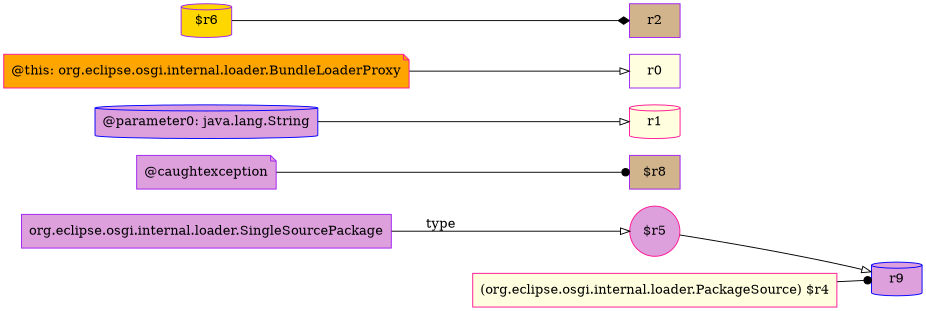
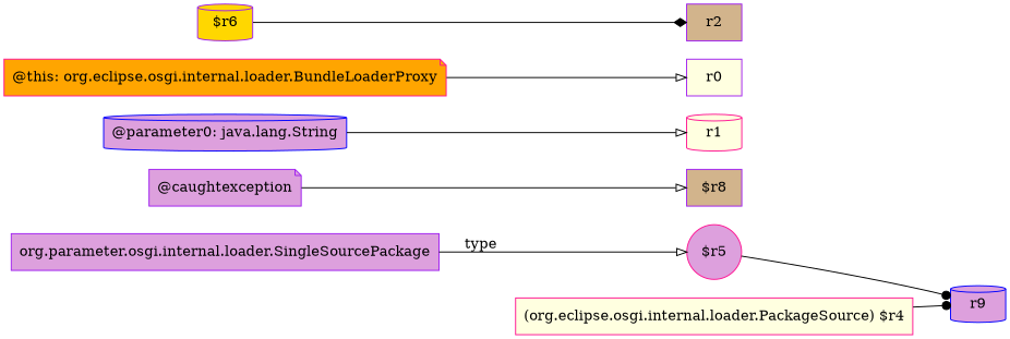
  digraph {
    rankdir=LR
    node [color=purple fillcolor=plum shape=box style=filled]
    edge [arrowhead=onormal]
-   n1 [label="org.eclipse.osgi.internal.loader.SingleSourcePackage"]
+   n1 [label="org.parameter.osgi.internal.loader.SingleSourcePackage"]
    n2 [color=deeppink label="$r5" shape=circle]
    n3 [color=blue label=r9 shape=cylinder]
    n4 [label="@caughtexception" shape=note]
    n5 [fillcolor=tan label="$r8"]
    n6 [color=blue label="@parameter0: java.lang.String" shape=cylinder]
    n7 [color=deeppink fillcolor=lightyellow label=r1 shape=cylinder]
    n8 [color=deeppink fillcolor=orange label="@this: org.eclipse.osgi.internal.loader.BundleLoaderProxy" shape=note]
    n9 [fillcolor=lightyellow label=r0]
    n10 [fillcolor=gold label="$r6" shape=cylinder]
    n11 [fillcolor=tan label=r2]
    n12 [color=deeppink fillcolor=lightyellow label="(org.eclipse.osgi.internal.loader.PackageSource) $r4"]
    n1 -> n2 [label=type]
-   n2 -> n3
-   n4 -> n5 [arrowhead=dot]
+   n2 -> n3 [arrowhead=dot]
+   n4 -> n5
    n6 -> n7
    n8 -> n9
    n10 -> n11 [arrowhead=diamond]
    n12 -> n3 [arrowhead=dot]
  }
